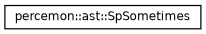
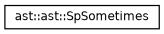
  digraph {
    rankdir=TB
-   n1 [color=black fillcolor=white fontname=Helvetica fontsize=10 height=0.2 label="percemon::ast::SpSometimes" shape=record style=filled width=0.4]
+   n1 [color=black fillcolor=white fontname=Helvetica fontsize=10 height=0.2 label="ast::ast::SpSometimes" shape=record style=filled width=0.4]
  }
